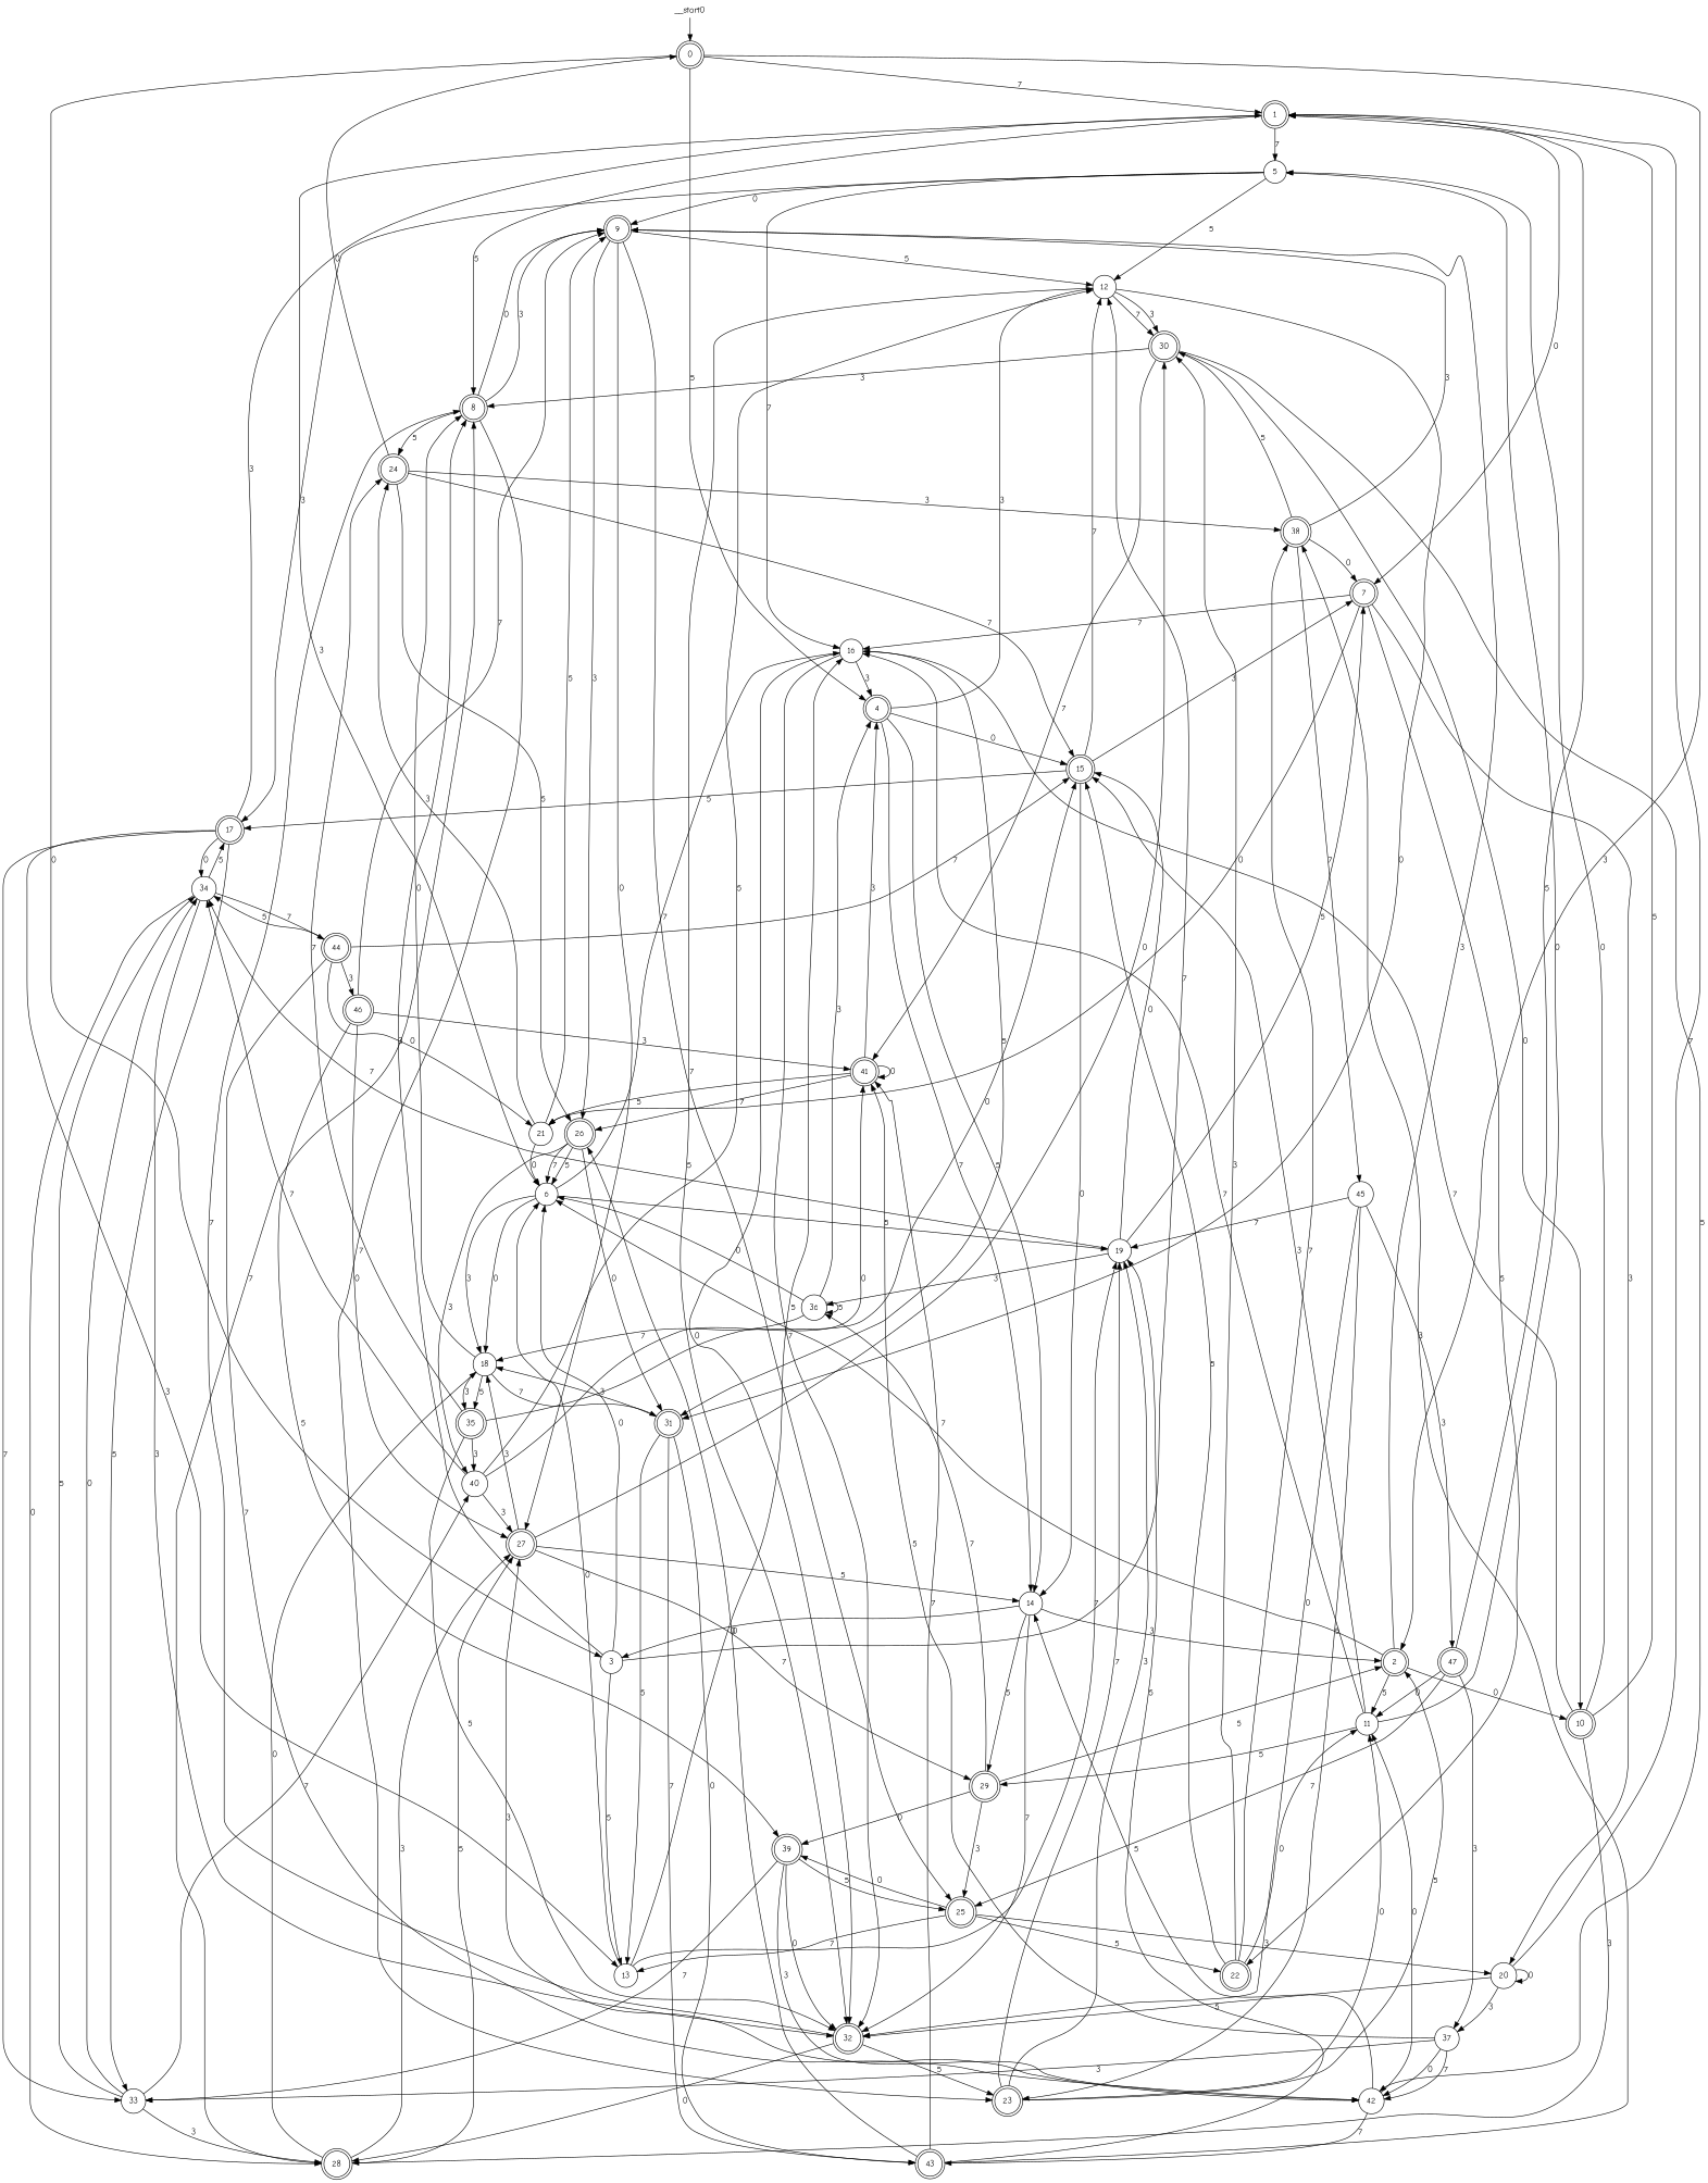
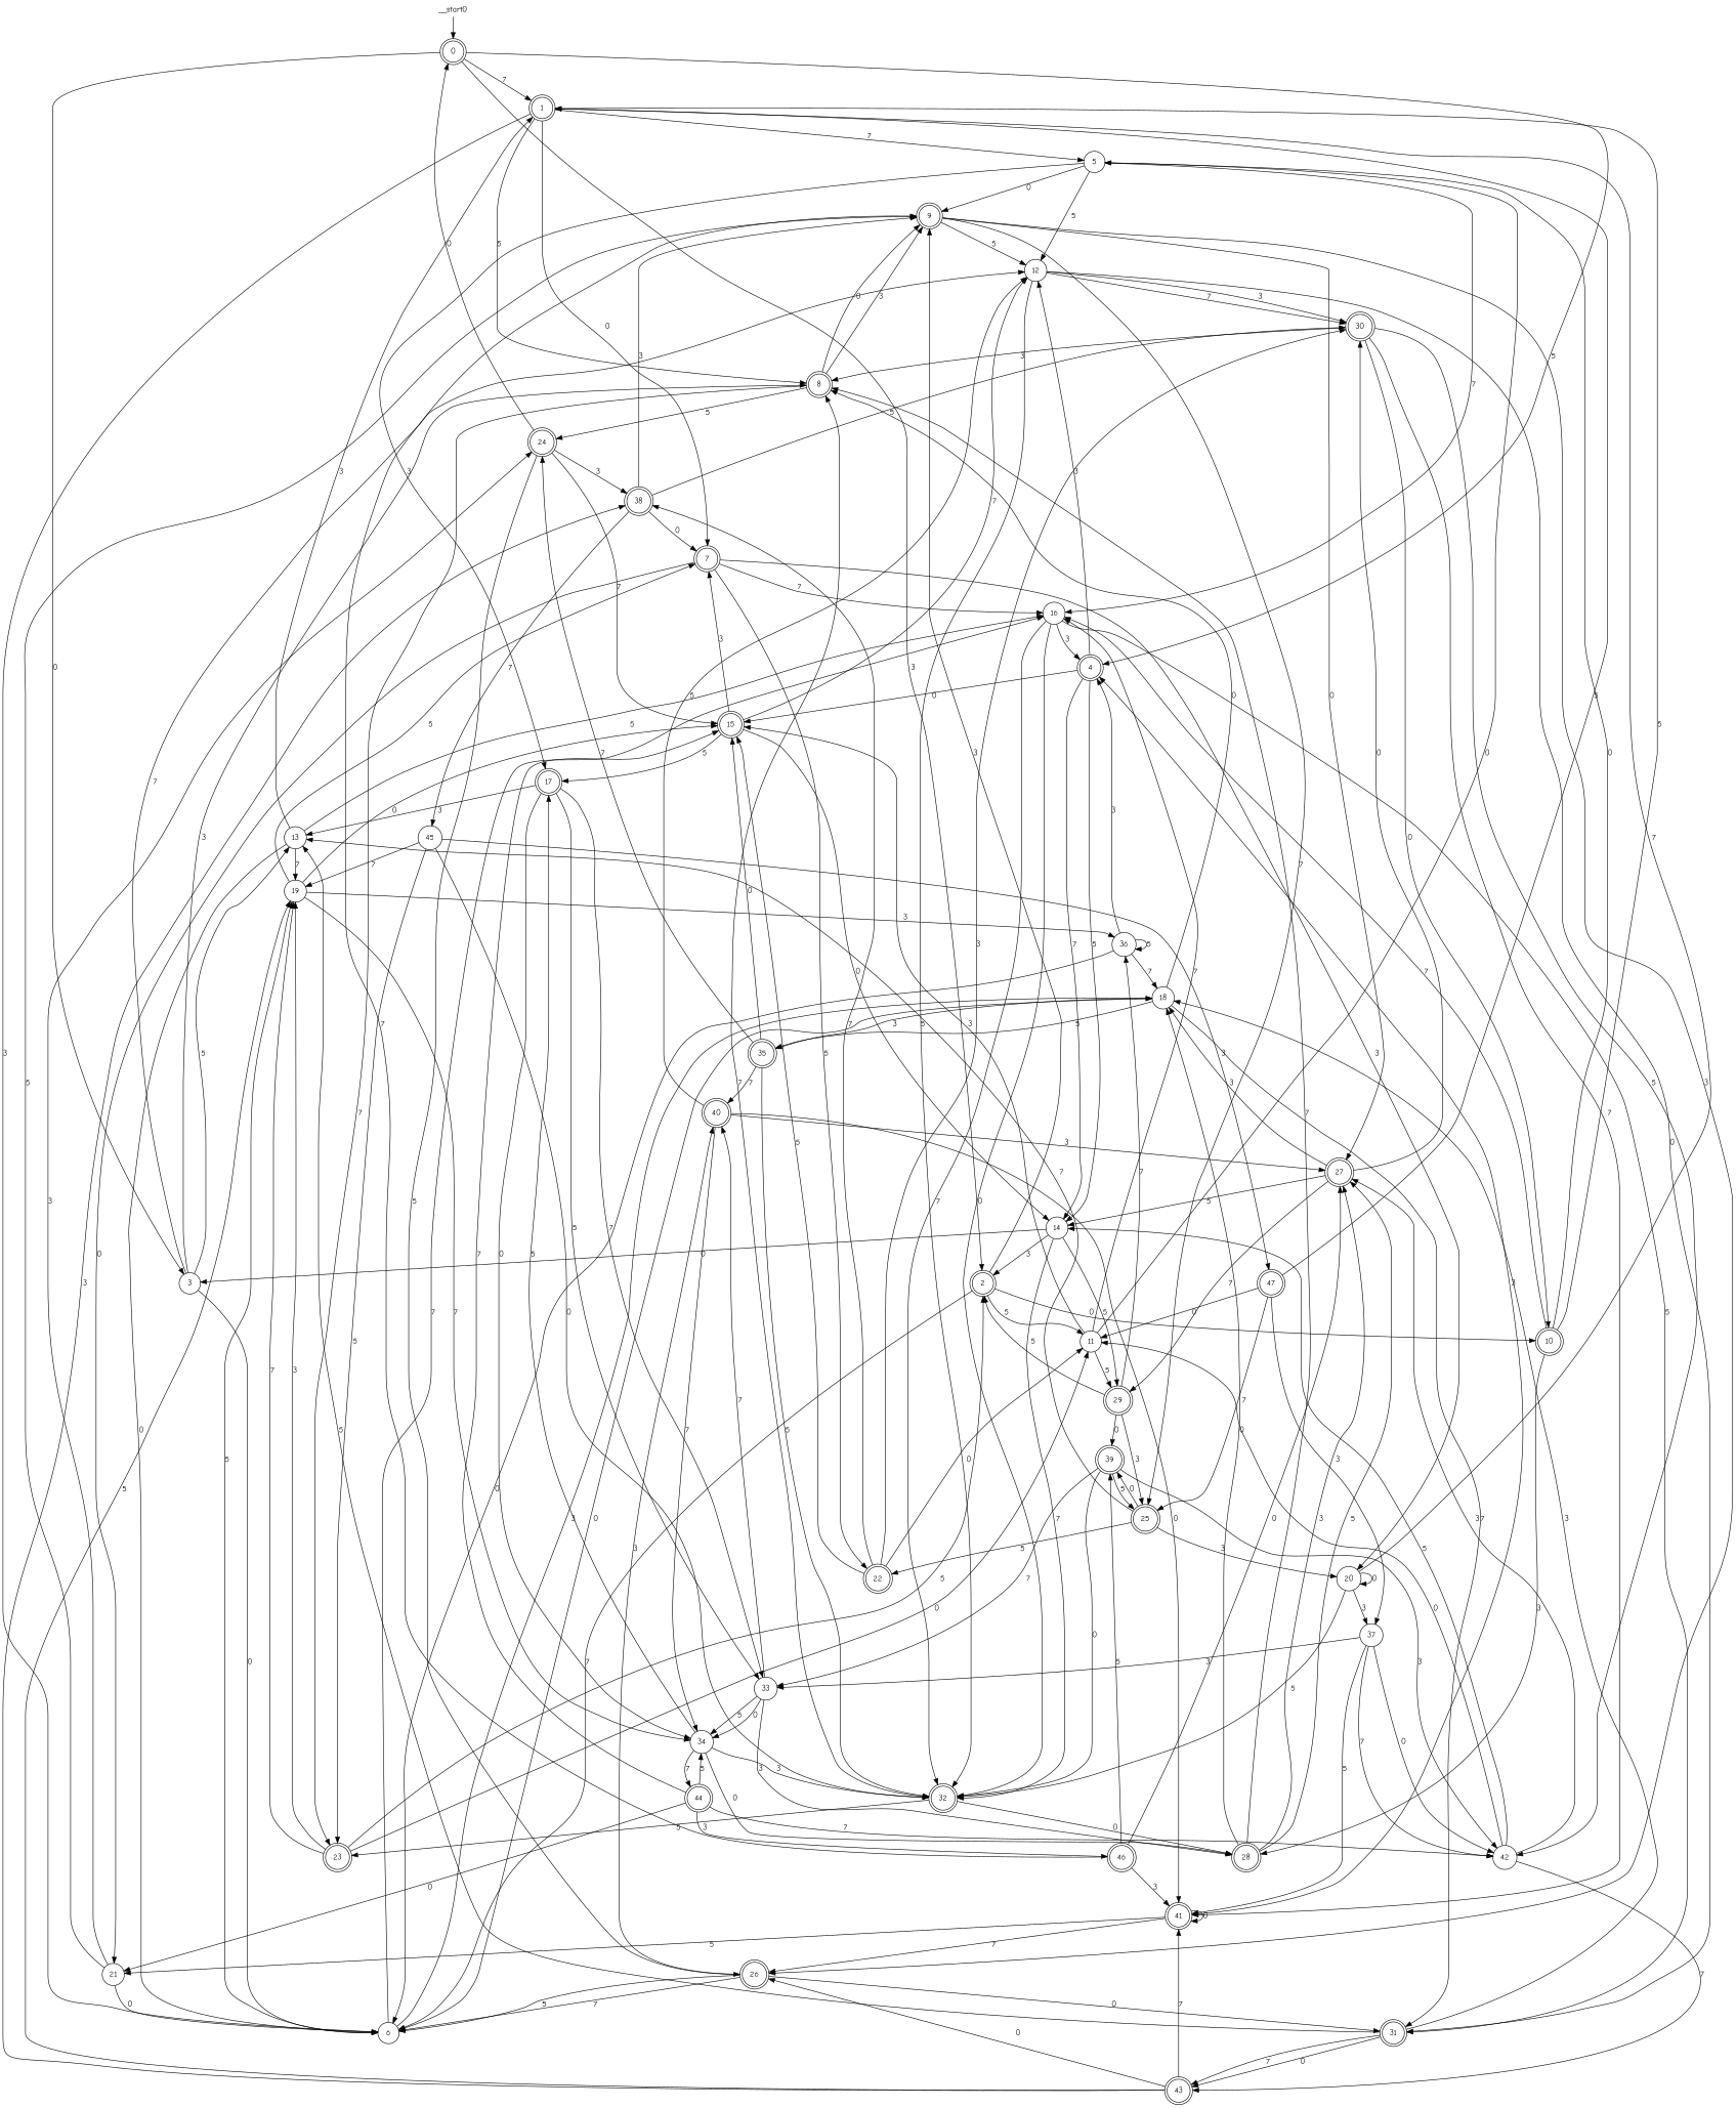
  digraph {
    fontname="Comic Neue"
    node [fontname="Comic Neue" shape=doublecircle]
    edge [fontname="Comic Neue"]
    n1 [label=0]
    n2 [label=1]
    n3 [label=2]
    n4 [label=3 shape=circle]
    n5 [label=4]
    n6 [label=5 shape=circle]
    n7 [label=6 shape=circle]
    n8 [label=7]
    n9 [label=8]
    n10 [label=9]
    n11 [label=10]
    n12 [label=11 shape=circle]
    n13 [label=12 shape=circle]
    n14 [label=13 shape=circle]
    n15 [label=14 shape=circle]
    n16 [label=15]
    n17 [label=16 shape=circle]
    n18 [label=17]
    n19 [label=18 shape=circle]
    n20 [label=19 shape=circle]
    n21 [label=20 shape=circle]
    n22 [label=21 shape=circle]
    n23 [label=22]
    n24 [label=23]
    n25 [label=24]
    n26 [label=25]
    n27 [label=26]
    n28 [label=27]
    n29 [label=28]
    n30 [label=29]
    n31 [label=30]
    n32 [label=31]
    n33 [label=32]
    n34 [label=33 shape=circle]
    n35 [label=34 shape=circle]
    n36 [label=35]
    n37 [label=36 shape=circle]
    n38 [label=37 shape=circle]
    n39 [label=38]
    n40 [label=39]
-   n41 [label=40 shape=circle]
+   n41 [label=40]
    n42 [label=41]
    n43 [label=42 shape=circle]
    n44 [label=43]
    n45 [label=44]
    n46 [label=45 shape=circle]
    n47 [label=46]
    n48 [label=47]
    __start0 [height=0 shape=none width=0]
    n1 -> n2 [label=7]
    n1 -> n3 [label=3]
    n1 -> n4 [label=0]
    n1 -> n5 [label=5]
    n2 -> n6 [label=7]
    n2 -> n7 [label=3]
    n2 -> n8 [label=0]
    n2 -> n9 [label=5]
    n3 -> n7 [label=7]
    n3 -> n10 [label=3]
    n3 -> n11 [label=0]
    n3 -> n12 [label=5]
    n4 -> n7 [label=0]
    n4 -> n9 [label=3]
    n4 -> n13 [label=7]
    n4 -> n14 [label=5]
    n5 -> n13 [label=3]
    n5 -> n15 [label=7]
    n5 -> n15 [label=5]
    n5 -> n16 [label=0]
    n6 -> n10 [label=0]
    n6 -> n13 [label=5]
    n6 -> n17 [label=7]
    n6 -> n18 [label=3]
    n7 -> n17 [label=7]
    n7 -> n19 [label=3]
    n7 -> n19 [label=0]
    n7 -> n20 [label=5]
    n8 -> n17 [label=7]
    n8 -> n21 [label=3]
    n8 -> n22 [label=0]
    n8 -> n23 [label=5]
    n9 -> n10 [label=3]
    n9 -> n10 [label=0]
    n9 -> n24 [label=7]
    n9 -> n25 [label=5]
    n10 -> n13 [label=5]
    n10 -> n26 [label=7]
    n10 -> n27 [label=3]
    n10 -> n28 [label=0]
    n11 -> n2 [label=5]
    n11 -> n6 [label=0]
    n11 -> n17 [label=7]
    n11 -> n29 [label=3]
    n12 -> n6 [label=0]
    n12 -> n16 [label=3]
    n12 -> n17 [label=7]
    n12 -> n30 [label=5]
    n13 -> n31 [label=7]
    n13 -> n31 [label=3]
    n13 -> n32 [label=0]
    n13 -> n33 [label=5]
-   n18 -> n2 [label=3]
+   n14 -> n2 [label=3]
    n14 -> n7 [label=0]
    n14 -> n17 [label=5]
    n14 -> n20 [label=7]
    n15 -> n3 [label=3]
    n15 -> n4 [label=0]
    n15 -> n30 [label=5]
    n15 -> n33 [label=7]
    n16 -> n8 [label=3]
    n16 -> n13 [label=7]
    n16 -> n15 [label=0]
    n16 -> n18 [label=5]
    n17 -> n5 [label=3]
    n17 -> n32 [label=5]
    n17 -> n33 [label=7]
    n17 -> n33 [label=0]
    n18 -> n14 [label=3]
    n18 -> n34 [label=7]
    n18 -> n34 [label=5]
    n18 -> n35 [label=0]
    n19 -> n9 [label=0]
    n19 -> n32 [label=7]
    n19 -> n36 [label=3]
    n19 -> n36 [label=5]
    n20 -> n8 [label=5]
    n20 -> n16 [label=0]
    n20 -> n35 [label=7]
    n20 -> n37 [label=3]
    n21 -> n2 [label=7]
    n21 -> n21 [label=0]
    n21 -> n33 [label=5]
    n21 -> n38 [label=3]
    n22 -> n7 [label=0]
    n22 -> n10 [label=5]
    n22 -> n25 [label=3]
    n23 -> n12 [label=0]
    n23 -> n16 [label=5]
    n23 -> n31 [label=3]
    n23 -> n39 [label=7]
    n24 -> n3 [label=5]
    n24 -> n12 [label=0]
    n24 -> n20 [label=7]
    n24 -> n20 [label=3]
    n25 -> n1 [label=0]
    n25 -> n16 [label=7]
    n25 -> n27 [label=5]
    n25 -> n39 [label=3]
    n26 -> n14 [label=7]
    n26 -> n21 [label=3]
    n26 -> n23 [label=5]
    n26 -> n40 [label=0]
    n27 -> n7 [label=7]
    n27 -> n7 [label=5]
    n27 -> n32 [label=0]
    n27 -> n41 [label=3]
    n28 -> n15 [label=5]
    n28 -> n19 [label=3]
    n28 -> n30 [label=7]
    n28 -> n31 [label=0]
    n29 -> n9 [label=7]
    n29 -> n19 [label=0]
    n29 -> n28 [label=3]
    n29 -> n28 [label=5]
    n30 -> n3 [label=5]
    n30 -> n26 [label=3]
    n30 -> n37 [label=7]
    n30 -> n40 [label=0]
    n31 -> n9 [label=3]
    n31 -> n11 [label=0]
    n31 -> n42 [label=7]
    n31 -> n43 [label=5]
    n32 -> n14 [label=5]
    n32 -> n19 [label=3]
    n32 -> n44 [label=7]
    n32 -> n44 [label=0]
    n33 -> n9 [label=7]
    n33 -> n24 [label=5]
    n33 -> n29 [label=0]
    n34 -> n29 [label=3]
    n34 -> n35 [label=0]
    n34 -> n35 [label=5]
    n34 -> n41 [label=7]
    n35 -> n18 [label=5]
    n35 -> n29 [label=0]
    n35 -> n33 [label=3]
    n35 -> n45 [label=7]
    n36 -> n16 [label=0]
    n36 -> n25 [label=7]
    n36 -> n33 [label=5]
-   n36 -> n41 [label=3]
+   n36 -> n41 [label=7]
    n37 -> n5 [label=3]
    n37 -> n7 [label=0]
    n37 -> n19 [label=7]
    n37 -> n37 [label=5]
    n38 -> n34 [label=3]
    n38 -> n42 [label=5]
    n38 -> n43 [label=7]
    n38 -> n43 [label=0]
    n39 -> n8 [label=0]
    n39 -> n10 [label=3]
    n39 -> n31 [label=5]
    n39 -> n46 [label=7]
    n40 -> n26 [label=5]
    n40 -> n33 [label=0]
    n40 -> n34 [label=7]
    n40 -> n43 [label=3]
    n41 -> n13 [label=5]
    n41 -> n28 [label=3]
    n41 -> n35 [label=7]
    n41 -> n42 [label=0]
    n42 -> n5 [label=3]
    n42 -> n22 [label=5]
    n42 -> n27 [label=7]
    n42 -> n42 [label=0]
    n43 -> n12 [label=0]
    n43 -> n15 [label=5]
    n43 -> n28 [label=3]
    n43 -> n44 [label=7]
    n44 -> n20 [label=5]
    n44 -> n27 [label=0]
    n44 -> n39 [label=3]
    n44 -> n42 [label=7]
    n45 -> n16 [label=7]
    n45 -> n22 [label=0]
    n45 -> n35 [label=5]
    n45 -> n43 [label=7]
    n45 -> n47 [label=3]
    n46 -> n20 [label=7]
    n46 -> n24 [label=5]
    n46 -> n33 [label=0]
    n46 -> n48 [label=3]
    n47 -> n10 [label=7]
    n47 -> n28 [label=0]
    n47 -> n40 [label=5]
    n47 -> n42 [label=3]
    n48 -> n2 [label=5]
    n48 -> n12 [label=0]
    n48 -> n26 [label=7]
    n48 -> n38 [label=3]
    __start0 -> n1
  }
